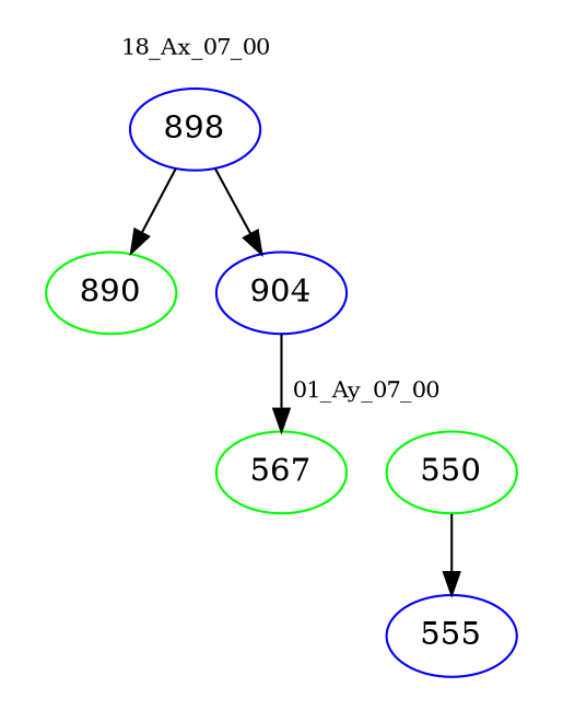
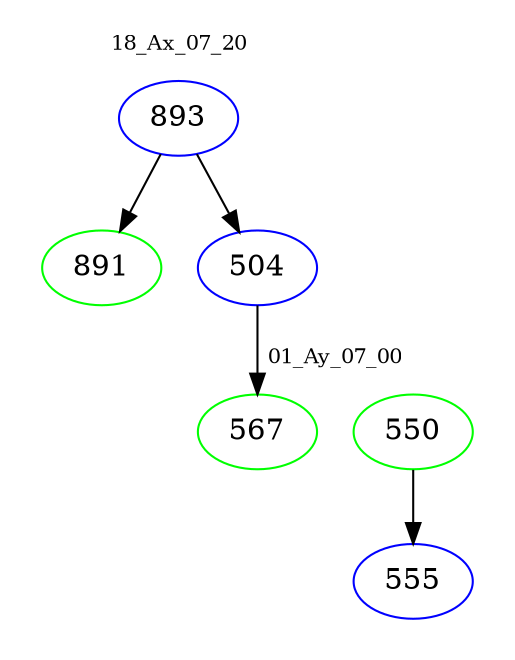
  digraph {
    node [color=blue]
    edge [color=black]
-   n1 [label=898]
-   n2 [color=green label=890]
-   n3 [label=904]
+   n1 [label=893]
+   n2 [color=green label=891]
+   n3 [label=504]
    n4 [color=green label=550]
    n5 [label=555]
    n6 [color=green label=567]
    subgraph cluster_1 {
      color=white
      fontsize=10
-     label="18_Ax_07_00"
+     label="18_Ax_07_20"
      n1
      n2
      n3
    }
    subgraph cluster_2 {
      color=white
      fontsize=10
      label="01_Ay_07_00"
      n4
      n5
      n6
    }
    n1 -> n2
    n1 -> n3
    n3 -> n6
    n4 -> n5
  }
